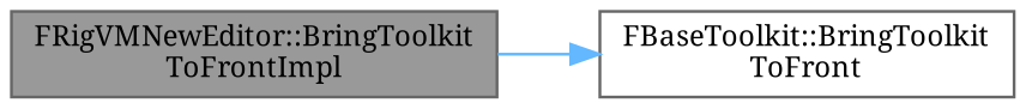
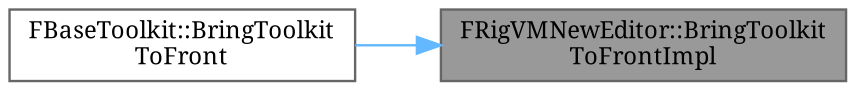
  digraph {
    rankdir=LR
    fontname="Noto Serif"
    node [fontname="Noto Serif" fontsize=10 shape=box style=filled]
    n1 [color=gray40 fillcolor=grey60 fontcolor=black height=0.2 label="FRigVMNewEditor::BringToolkit\lToFrontImpl" width=0.4]
    n2 [color=grey40 fillcolor=white height=0.2 label="FBaseToolkit::BringToolkit\lToFront" width=0.4]
-   n1 -> n2 [color=steelblue1 fontname="Noto Serif" fontsize=10 labelfontname=Helvetica labelfontsize=10 style=solid]
+   n2 -> n1 [color=steelblue1 fontname="Noto Serif" fontsize=10 labelfontname=Helvetica labelfontsize=10 style=solid]
  }
